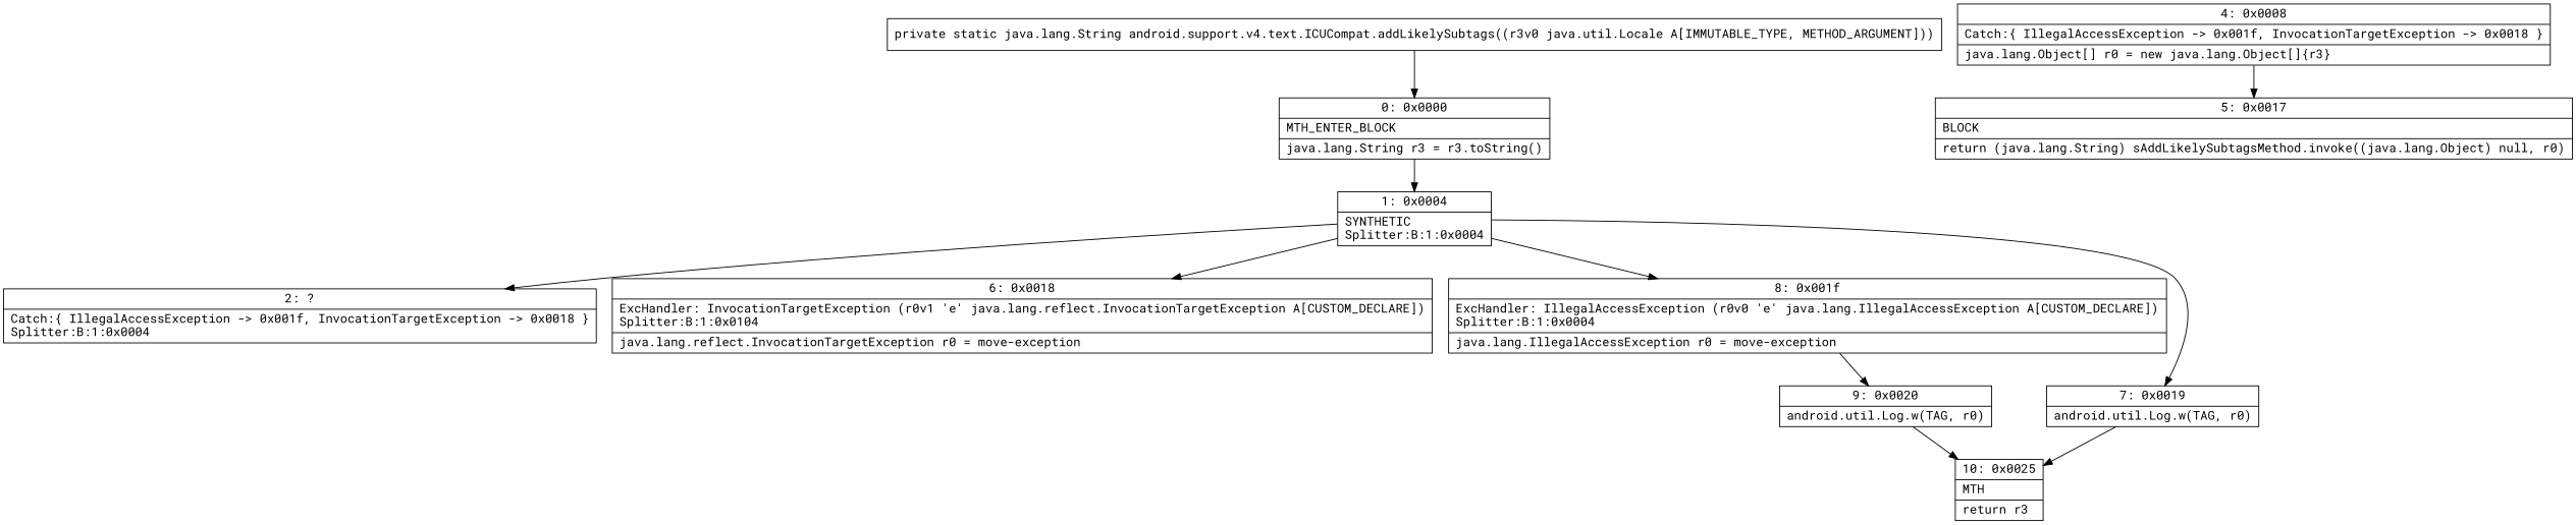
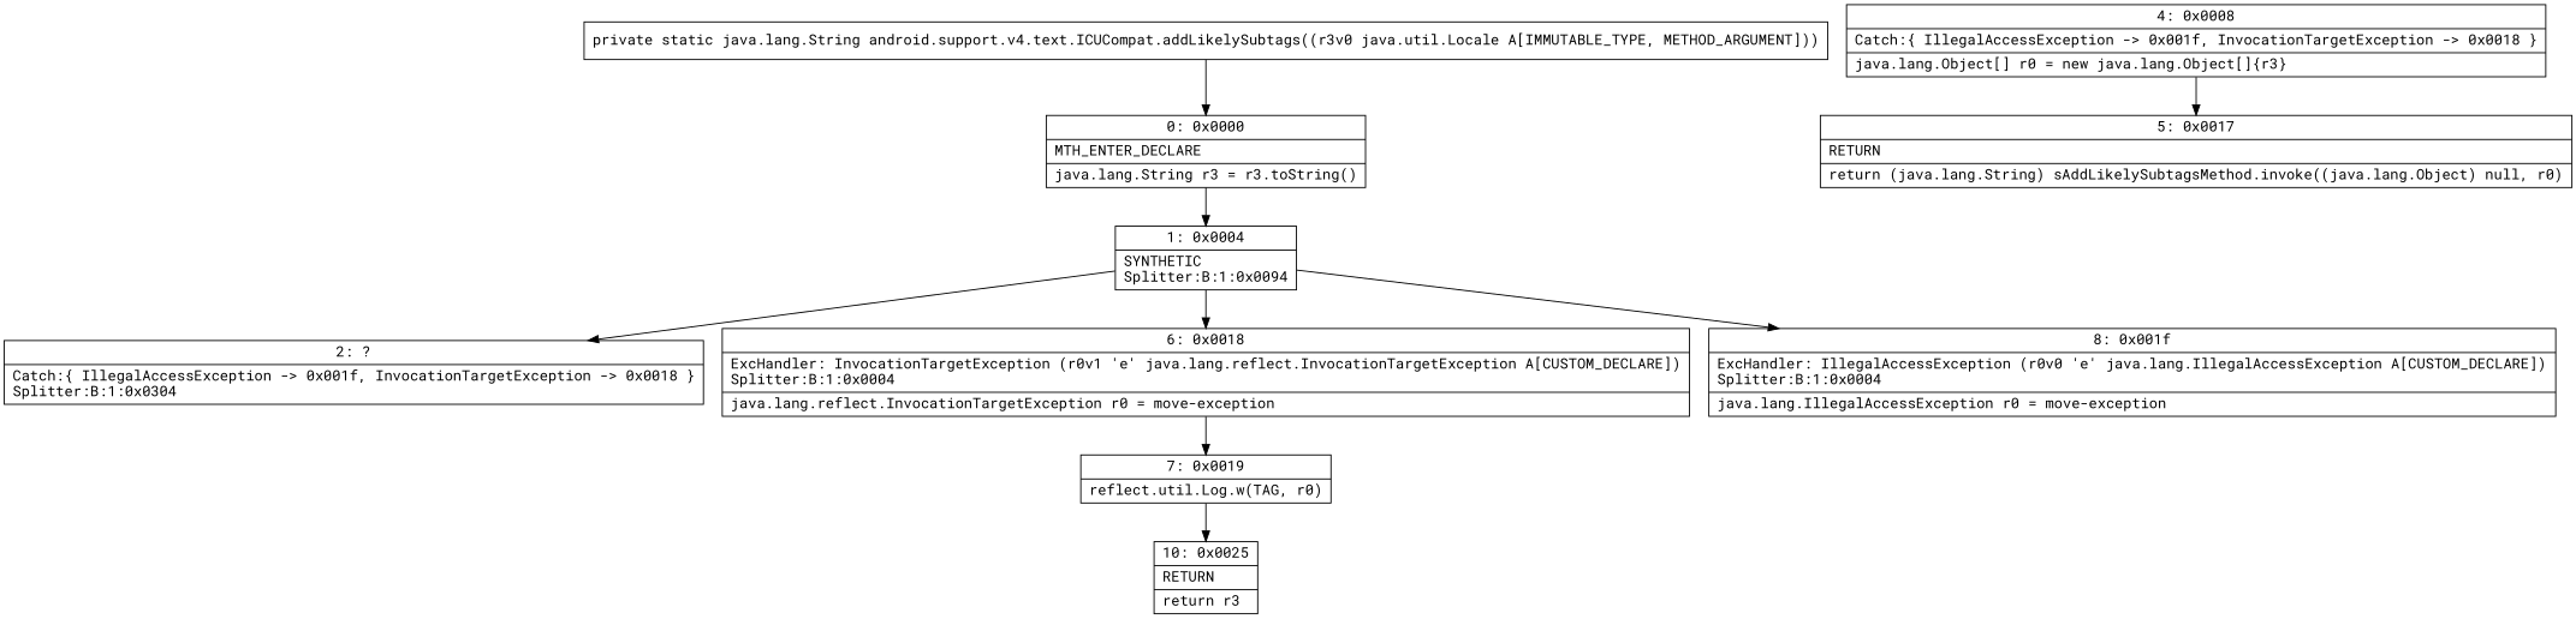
  digraph {
    fontname="Roboto Mono"
    node [fontname="Roboto Mono" shape=record]
    edge [fontname="Roboto Mono"]
-   n1 [label="{0\:\ 0x0000|MTH_ENTER_BLOCK\l|java.lang.String r3 = r3.toString()\l}"]
-   n2 [label="{1\:\ 0x0004|SYNTHETIC\lSplitter:B:1:0x0004\l}"]
-   n3 [label="{2\:\ ?|Catch:\{ IllegalAccessException \-\> 0x001f, InvocationTargetException \-\> 0x0018 \}\lSplitter:B:1:0x0004\l}"]
-   n4 [label="{6\:\ 0x0018|ExcHandler: InvocationTargetException (r0v1 'e' java.lang.reflect.InvocationTargetException A[CUSTOM_DECLARE])\lSplitter:B:1:0x0104\l|java.lang.reflect.InvocationTargetException r0 = move\-exception\l}"]
+   n1 [label="{0\:\ 0x0000|MTH_ENTER_DECLARE\l|java.lang.String r3 = r3.toString()\l}"]
+   n2 [label="{1\:\ 0x0004|SYNTHETIC\lSplitter:B:1:0x0094\l}"]
+   n3 [label="{2\:\ ?|Catch:\{ IllegalAccessException \-\> 0x001f, InvocationTargetException \-\> 0x0018 \}\lSplitter:B:1:0x0304\l}"]
+   n4 [label="{6\:\ 0x0018|ExcHandler: InvocationTargetException (r0v1 'e' java.lang.reflect.InvocationTargetException A[CUSTOM_DECLARE])\lSplitter:B:1:0x0004\l|java.lang.reflect.InvocationTargetException r0 = move\-exception\l}"]
    n5 [label="{8\:\ 0x001f|ExcHandler: IllegalAccessException (r0v0 'e' java.lang.IllegalAccessException A[CUSTOM_DECLARE])\lSplitter:B:1:0x0004\l|java.lang.IllegalAccessException r0 = move\-exception\l}"]
-   n6 [label="{7\:\ 0x0019|android.util.Log.w(TAG, r0)\l}"]
-   n7 [label="{9\:\ 0x0020|android.util.Log.w(TAG, r0)\l}"]
+   n6 [label="{7\:\ 0x0019|reflect.util.Log.w(TAG, r0)\l}"]
    n8 [label="{4\:\ 0x0008|Catch:\{ IllegalAccessException \-\> 0x001f, InvocationTargetException \-\> 0x0018 \}\l|java.lang.Object[] r0 = new java.lang.Object[]\{r3\}\l}"]
-   n9 [label="{5\:\ 0x0017|BLOCK\l|return (java.lang.String) sAddLikelySubtagsMethod.invoke((java.lang.Object) null, r0)\l}"]
-   n10 [label="{10\:\ 0x0025|MTH\l|return r3\l}"]
+   n9 [label="{5\:\ 0x0017|RETURN\l|return (java.lang.String) sAddLikelySubtagsMethod.invoke((java.lang.Object) null, r0)\l}"]
+   n10 [label="{10\:\ 0x0025|RETURN\l|return r3\l}"]
    n11 [label="{private static java.lang.String android.support.v4.text.ICUCompat.addLikelySubtags((r3v0 java.util.Locale A[IMMUTABLE_TYPE, METHOD_ARGUMENT])) }"]
    n1 -> n2
    n2 -> n3
    n2 -> n4
    n2 -> n5
-   n2 -> n6
-   n5 -> n7
+   n4 -> n6
    n6 -> n10
-   n7 -> n10
    n8 -> n9
    n11 -> n1
  }
